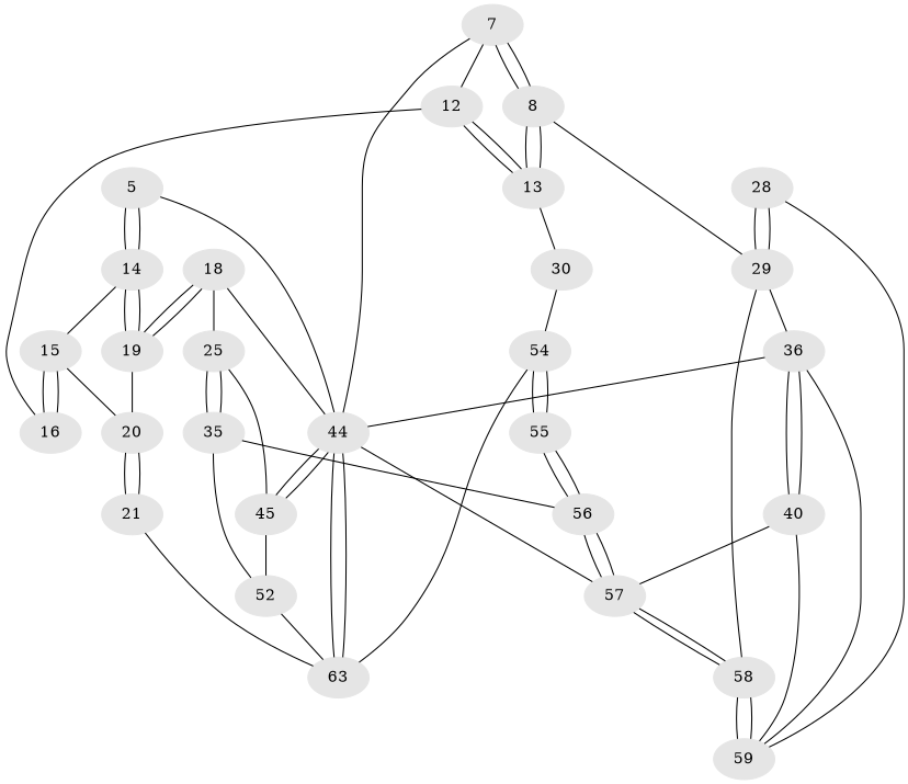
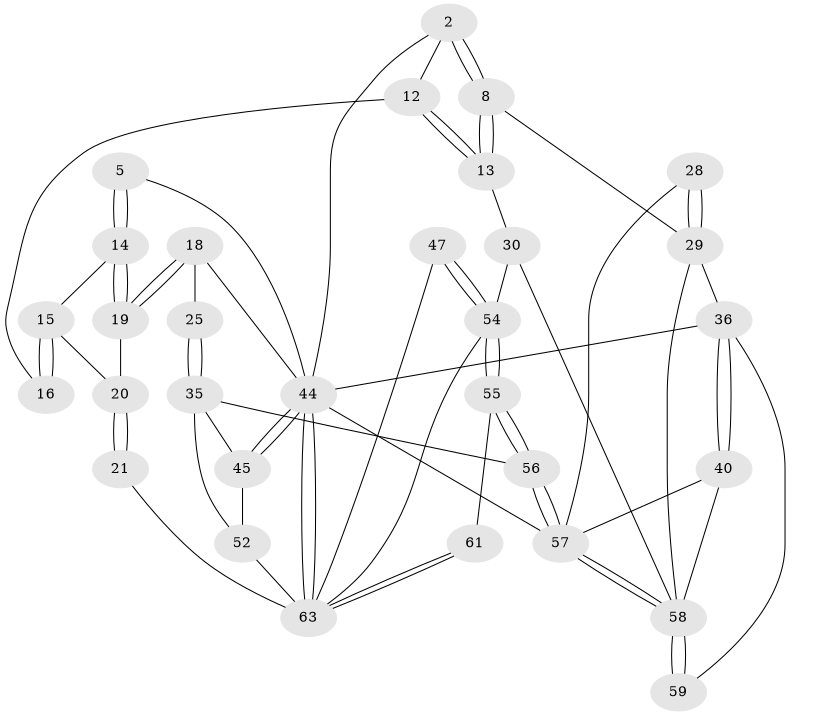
  graph {
    node [color=gray90 style=filled]
    5
    14
    44 [super="+17"]
    12 [super="+6"]
    13
    16
    15
    19
    63 [super="+62+60"]
    45 [super="+34"]
    57 [super="+41"]
-   7 [super="+4"]
+   7 [super="+4" label=2]
    8
    29 [super="+10+9+27"]
    30 [super="+26+24"]
    n16 [label=36 super="+11+38"]
    58 [super="+50+32"]
    54 [super="+43+42"]
    20
    21
    18
    25
    35
    52 [super="+36+51"]
    56
    28
    59 [super="+49+48"]
    40
    55
+   47
+   61
    5 -- 14
    5 -- 14
    5 -- 44
    14 -- 15
    14 -- 19
    14 -- 19
    44 -- 63
    44 -- 63
    44 -- 45 [weight=2]
    44 -- 45
    44 -- 57
    12 -- 13
    12 -- 13
    12 -- 16
    13 -- 30
    15 -- 16
    15 -- 16
    15 -- 20
    19 -- 20
    45 -- 52
    57 -- 58
    57 -- 58
    7 -- 44
    7 -- 12
    7 -- 8
    7 -- 8
    8 -- 13
    8 -- 13
    8 -- 29
    29 -- n16 [weight=2]
    29 -- 58
+   30 -- 58
    30 -- 54 [weight=2]
    n16 -- 44
    n16 -- 59
    n16 -- 40
    n16 -- 40
    58 -- 59 [weight=3]
    58 -- 59
    54 -- 63
    54 -- 55
    54 -- 55
    20 -- 21
    20 -- 21
    21 -- 63
    18 -- 44
    18 -- 19
    18 -- 19
    18 -- 25
    25 -- 35
    25 -- 35
-   25 -- 45
+   35 -- 45
    35 -- 52
    35 -- 56
    52 -- 63 [weight=3]
    56 -- 57 [weight=2]
    56 -- 57
    28 -- 29 [weight=2]
    28 -- 29
-   28 -- 59
+   28 -- 57
    40 -- 57
-   40 -- 59
+   40 -- 58
    55 -- 56
    55 -- 56
+   55 -- 61
+   47 -- 63
+   47 -- 54 [weight=2]
+   47 -- 54
+   61 -- 63 [weight=2]
+   61 -- 63
  }
